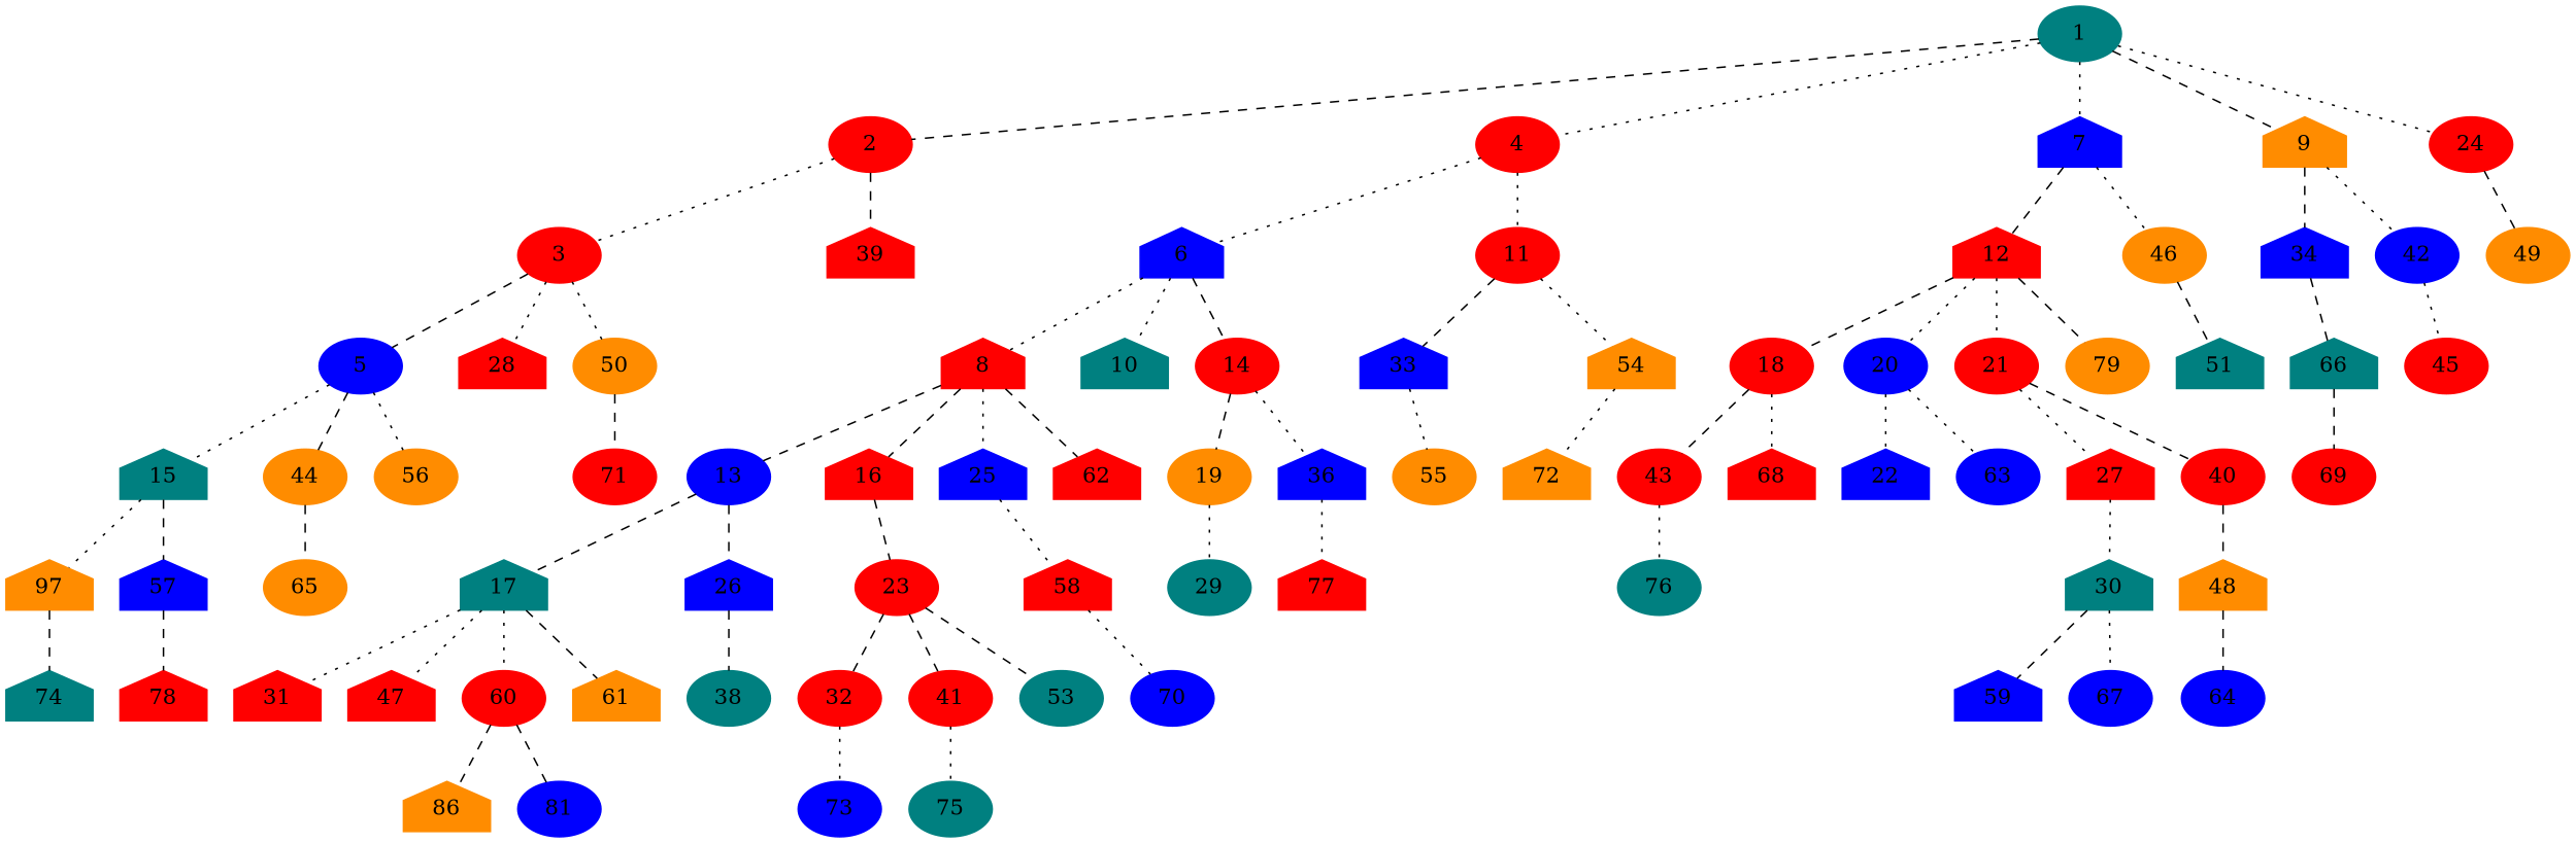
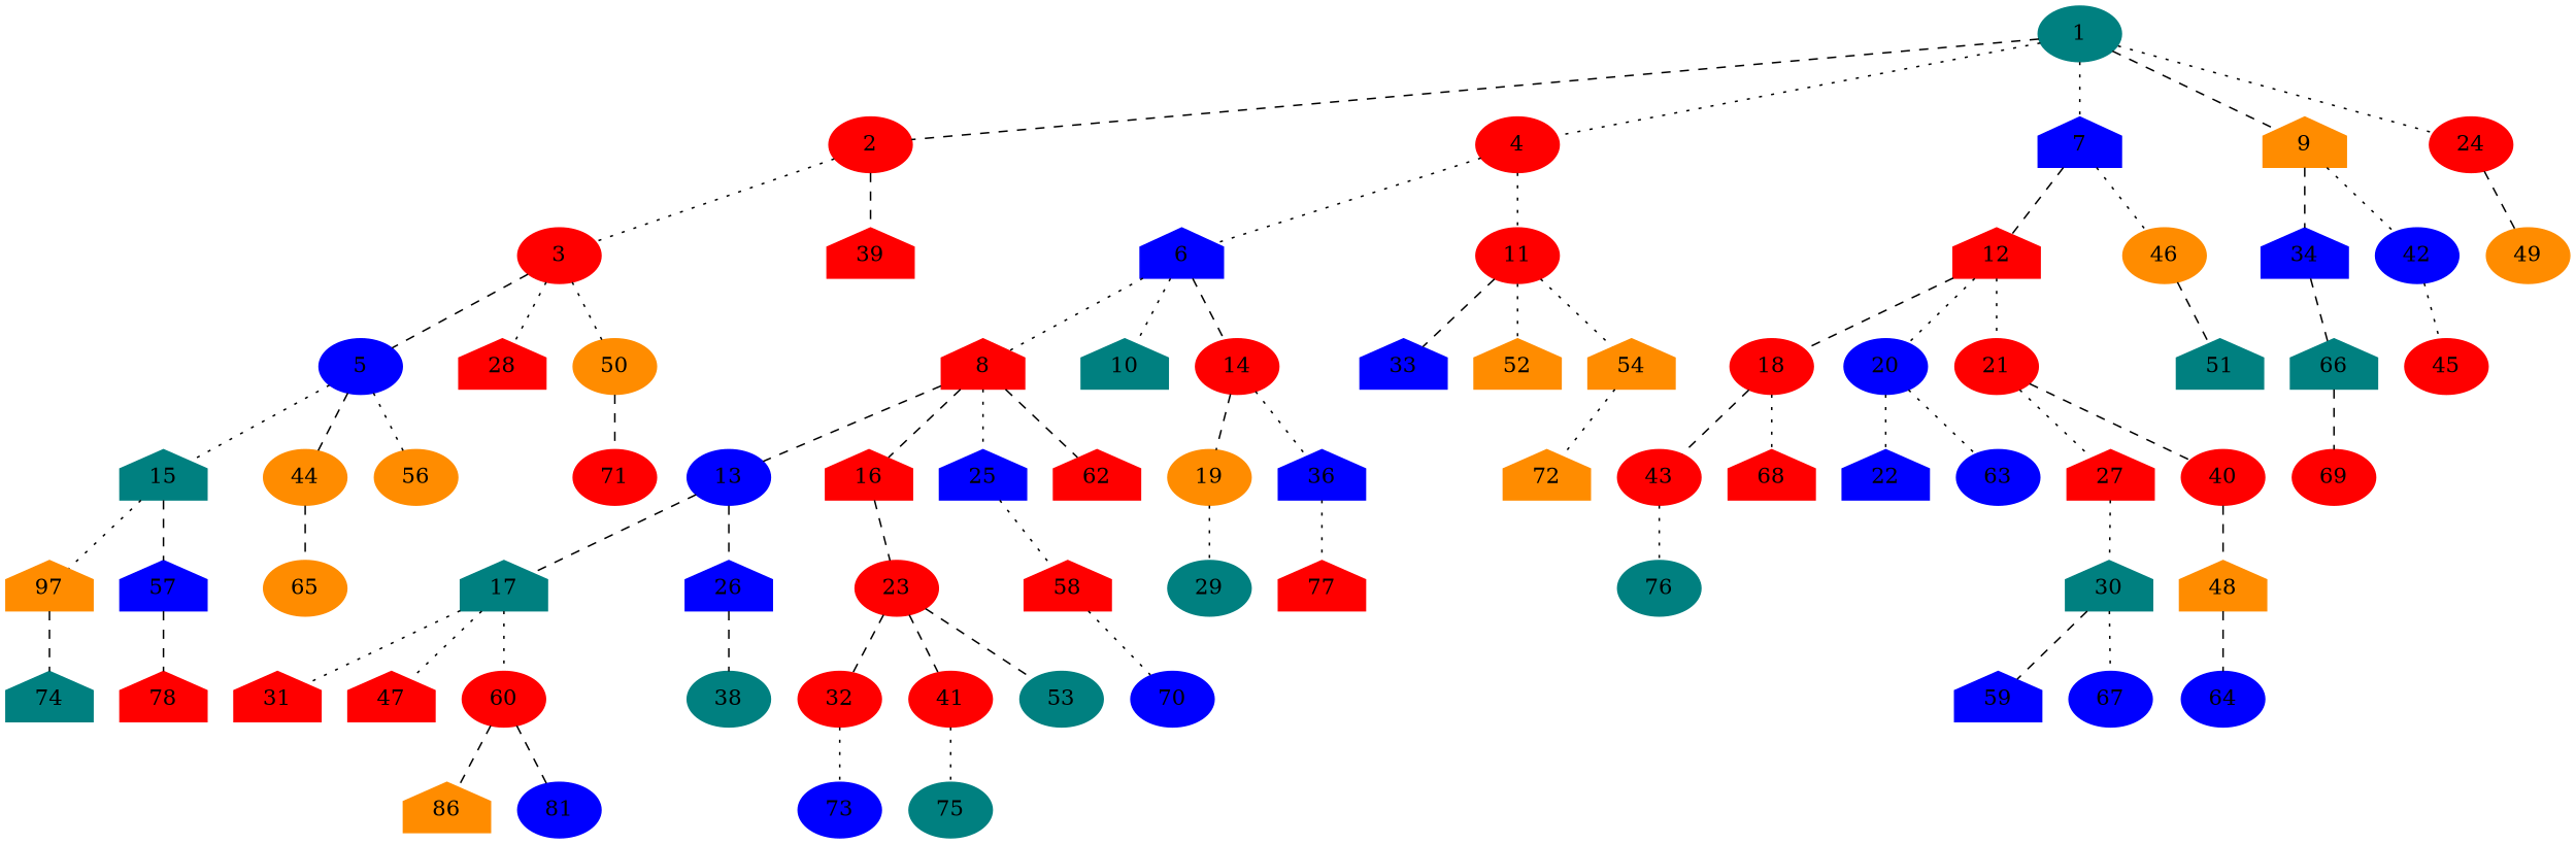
  graph {
    node [color=red shape=ellipse style=filled]
    edge [style=dotted]
    1 [color=teal]
    2
    4
    7 [color=blue shape=house]
    9 [color=darkorange shape=house]
    24
    3
    39 [shape=house]
    6 [color=blue shape=house]
    11
    12 [shape=house]
    46 [color=darkorange]
    34 [color=blue shape=house]
    42 [color=blue]
    49 [color=darkorange]
    5 [color=blue]
    28 [shape=house]
    50 [color=darkorange]
    15 [color=teal shape=house]
    44 [color=darkorange]
    56 [color=darkorange]
    71
    8 [shape=house]
    10 [color=teal shape=house]
    14
    33 [color=blue shape=house]
+   52 [color=darkorange shape=house]
    54 [color=darkorange shape=house]
    n29 [color=darkorange label=97 shape=house]
    57 [color=blue shape=house]
    65 [color=darkorange]
    13 [color=blue]
    16 [shape=house]
    25 [color=blue shape=house]
    62 [shape=house]
    19 [color=darkorange]
    36 [color=blue shape=house]
    18
    20 [color=blue]
    21
-   79 [color=darkorange]
    51 [color=teal shape=house]
    17 [color=teal shape=house]
    26 [color=blue shape=house]
    23
    58 [shape=house]
    66 [color=teal shape=house]
    45
-   55 [color=darkorange]
    72 [color=darkorange shape=house]
    43
    68 [shape=house]
    22 [color=blue shape=house]
    63 [color=blue]
    27 [shape=house]
    40
    31 [shape=house]
    47 [shape=house]
    60
-   61 [color=darkorange shape=house]
    38 [color=teal]
    29 [color=teal]
    77 [shape=house]
    74 [color=teal shape=house]
    78 [shape=house]
    32
    41
    53 [color=teal]
    n69 [color=darkorange label=86 shape=house]
    81 [color=blue]
    76 [color=teal]
    30 [color=teal shape=house]
    48 [color=darkorange shape=house]
    73 [color=blue]
    75 [color=teal]
    70 [color=blue]
    59 [color=blue shape=house]
    67 [color=blue]
    69
    64 [color=blue]
    1 -- 2 [style=dashed]
    1 -- 4
    1 -- 7
    1 -- 9 [style=dashed]
    1 -- 24
    2 -- 3
    2 -- 39 [style=dashed]
    4 -- 6
    4 -- 11
    7 -- 12 [style=dashed]
    7 -- 46
    9 -- 34 [style=dashed]
    9 -- 42
    24 -- 49 [style=dashed]
    3 -- 5 [style=dashed]
    3 -- 28
    3 -- 50
    6 -- 8
    6 -- 10
    6 -- 14 [style=dashed]
    11 -- 33 [style=dashed]
+   11 -- 52
    11 -- 54
    12 -- 18 [style=dashed]
    12 -- 20
    12 -- 21
-   12 -- 79 [style=dashed]
    46 -- 51 [style=dashed]
    34 -- 66 [style=dashed]
    42 -- 45
    5 -- 15
    5 -- 44 [style=dashed]
    5 -- 56
    50 -- 71 [style=dashed]
    15 -- n29
    15 -- 57 [style=dashed]
    44 -- 65 [style=dashed]
    8 -- 13 [style=dashed]
    8 -- 16 [style=dashed]
    8 -- 25
    8 -- 62 [style=dashed]
    14 -- 19 [style=dashed]
    14 -- 36
-   33 -- 55
    54 -- 72
    n29 -- 74 [style=dashed]
    57 -- 78 [style=dashed]
    13 -- 17 [style=dashed]
    13 -- 26 [style=dashed]
    16 -- 23 [style=dashed]
    25 -- 58
    19 -- 29
    36 -- 77
    18 -- 43 [style=dashed]
    18 -- 68
    20 -- 22
    20 -- 63
    21 -- 27
    21 -- 40 [style=dashed]
    17 -- 31
    17 -- 47
    17 -- 60
-   17 -- 61 [style=dashed]
    26 -- 38 [style=dashed]
    23 -- 32 [style=dashed]
    23 -- 41 [style=dashed]
    23 -- 53 [style=dashed]
    58 -- 70
    66 -- 69 [style=dashed]
    43 -- 76
    27 -- 30
    40 -- 48 [style=dashed]
    60 -- n69 [style=dashed]
    60 -- 81 [style=dashed]
    32 -- 73
    41 -- 75
    30 -- 59 [style=dashed]
    30 -- 67
    48 -- 64 [style=dashed]
  }
